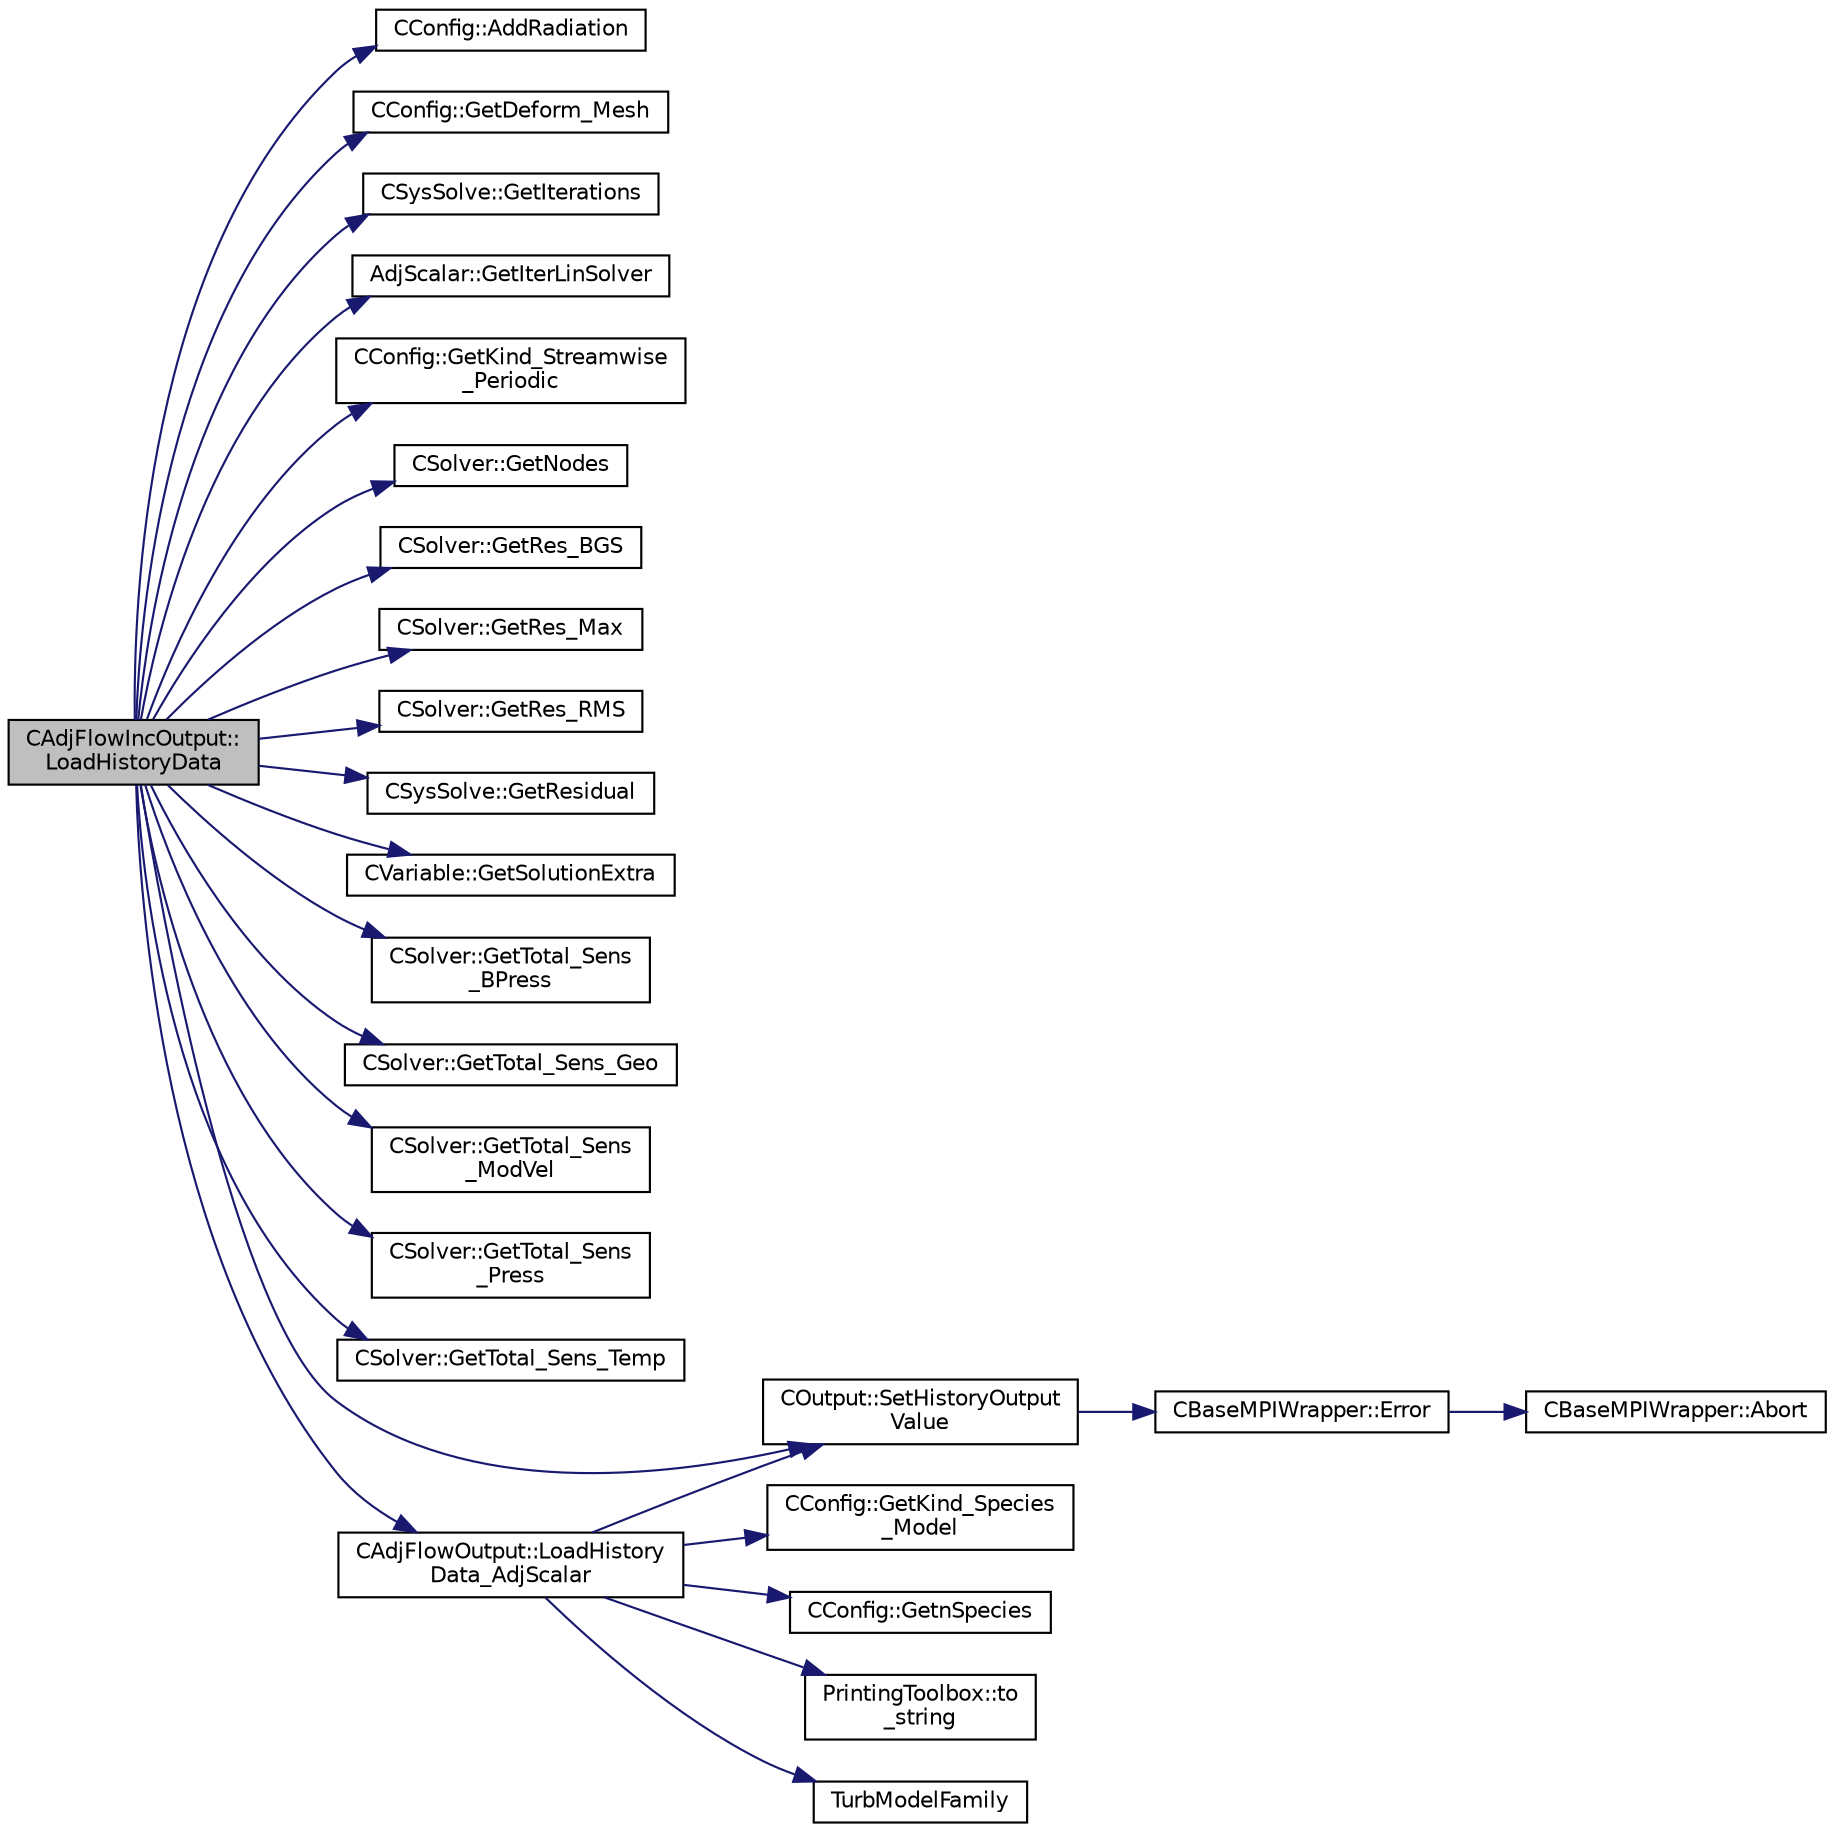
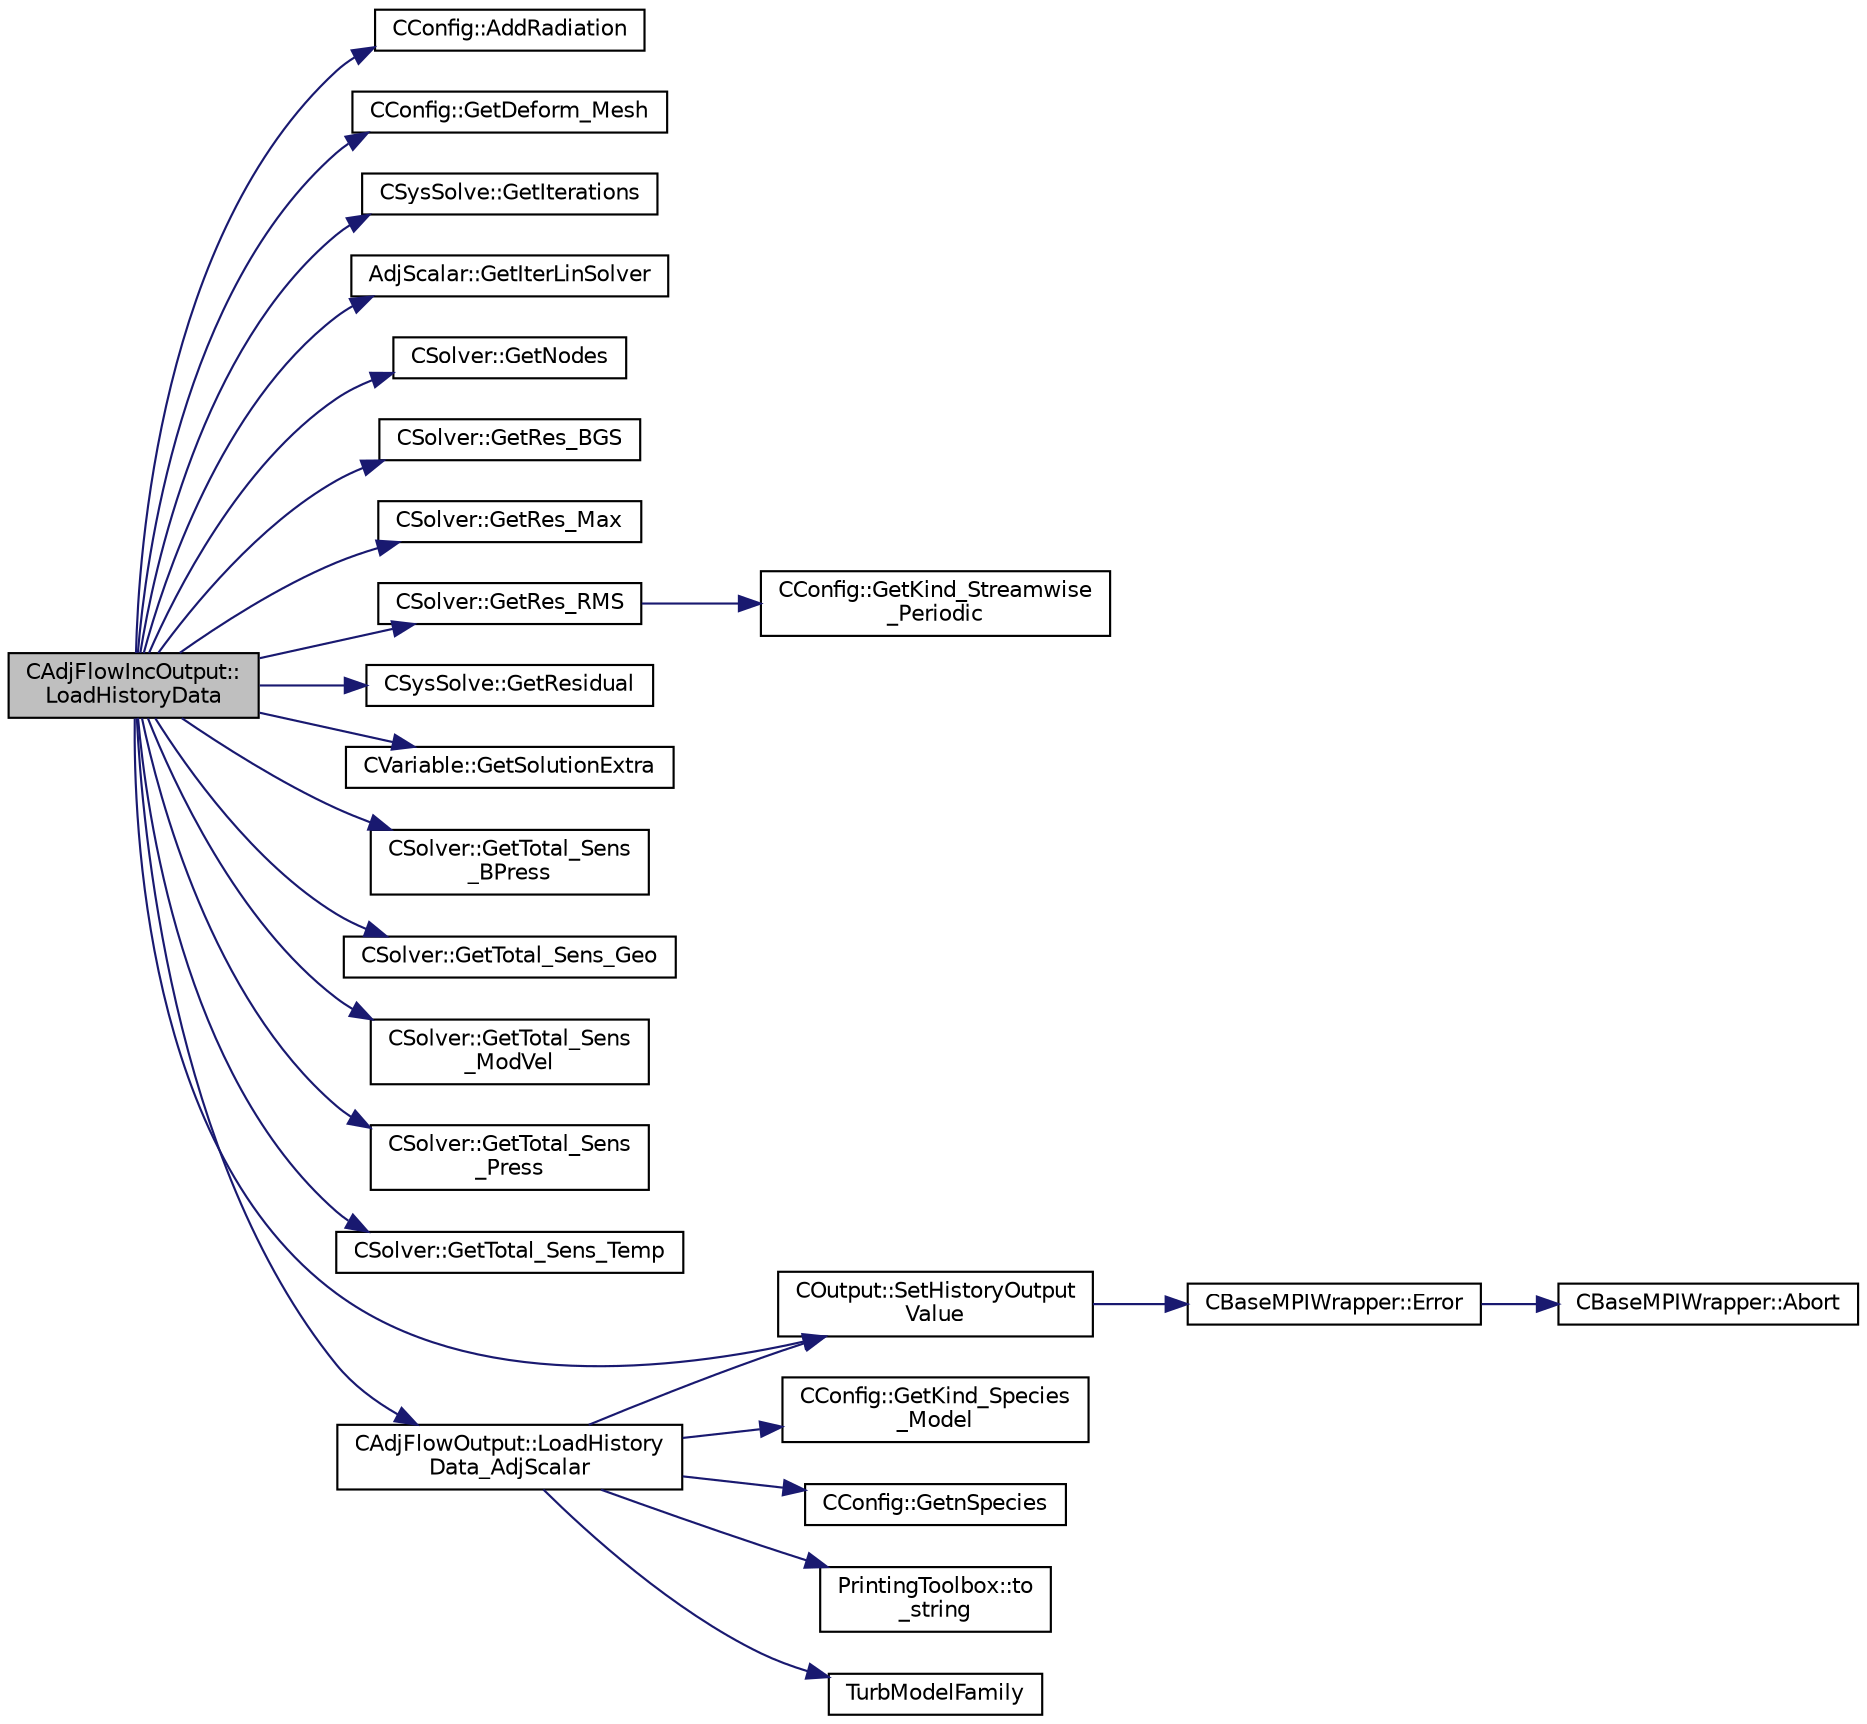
  digraph {
    rankdir=LR
    node [color=black fillcolor=white fontname=Helvetica fontsize=10 shape=record style=filled]
    edge [color=midnightblue fontname=Helvetica fontsize=10 labelfontname=Helvetica labelfontsize=10 style=solid]
    n1 [fillcolor=grey75 fontcolor=black height=0.2 label="CAdjFlowIncOutput::\lLoadHistoryData" width=0.4]
    n2 [height=0.2 label="CConfig::AddRadiation" width=0.4]
    n3 [height=0.2 label="CConfig::GetDeform_Mesh" width=0.4]
    n4 [height=0.2 label="CSysSolve::GetIterations" width=0.4]
    n5 [height=0.2 label="AdjScalar::GetIterLinSolver" width=0.4]
    n6 [height=0.2 label="CConfig::GetKind_Streamwise\l_Periodic" width=0.4]
    n7 [height=0.2 label="CSolver::GetNodes" width=0.4]
    n8 [height=0.2 label="CSolver::GetRes_BGS" width=0.4]
    n9 [height=0.2 label="CSolver::GetRes_Max" width=0.4]
    n10 [height=0.2 label="CSolver::GetRes_RMS" width=0.4]
    n11 [height=0.2 label="CSysSolve::GetResidual" width=0.4]
    n12 [height=0.2 label="CVariable::GetSolutionExtra" width=0.4]
    n13 [height=0.2 label="CSolver::GetTotal_Sens\l_BPress" width=0.4]
    n14 [height=0.2 label="CSolver::GetTotal_Sens_Geo" width=0.4]
    n15 [height=0.2 label="CSolver::GetTotal_Sens\l_ModVel" width=0.4]
    n16 [height=0.2 label="CSolver::GetTotal_Sens\l_Press" width=0.4]
    n17 [height=0.2 label="CSolver::GetTotal_Sens_Temp" width=0.4]
    n18 [height=0.2 label="CAdjFlowOutput::LoadHistory\lData_AdjScalar" width=0.4]
    n19 [height=0.2 label="COutput::SetHistoryOutput\lValue" width=0.4]
    n20 [height=0.2 label="CConfig::GetKind_Species\l_Model" width=0.4]
    n21 [height=0.2 label="CConfig::GetnSpecies" width=0.4]
    n22 [height=0.2 label="PrintingToolbox::to\l_string" width=0.4]
    n23 [height=0.2 label=TurbModelFamily width=0.4]
    n24 [height=0.2 label="CBaseMPIWrapper::Error" width=0.4]
    n25 [height=0.2 label="CBaseMPIWrapper::Abort" width=0.4]
    n1 -> n2
    n1 -> n3
    n1 -> n4
    n1 -> n5
-   n1 -> n6
+   n10 -> n6
    n1 -> n7
    n1 -> n8
    n1 -> n9
    n1 -> n10
    n1 -> n11
    n1 -> n12
    n1 -> n13
    n1 -> n14
    n1 -> n15
    n1 -> n16
    n1 -> n17
    n1 -> n18
    n1 -> n19
    n18 -> n19
    n18 -> n20
    n18 -> n21
    n18 -> n22
    n18 -> n23
    n19 -> n24
    n24 -> n25
  }
